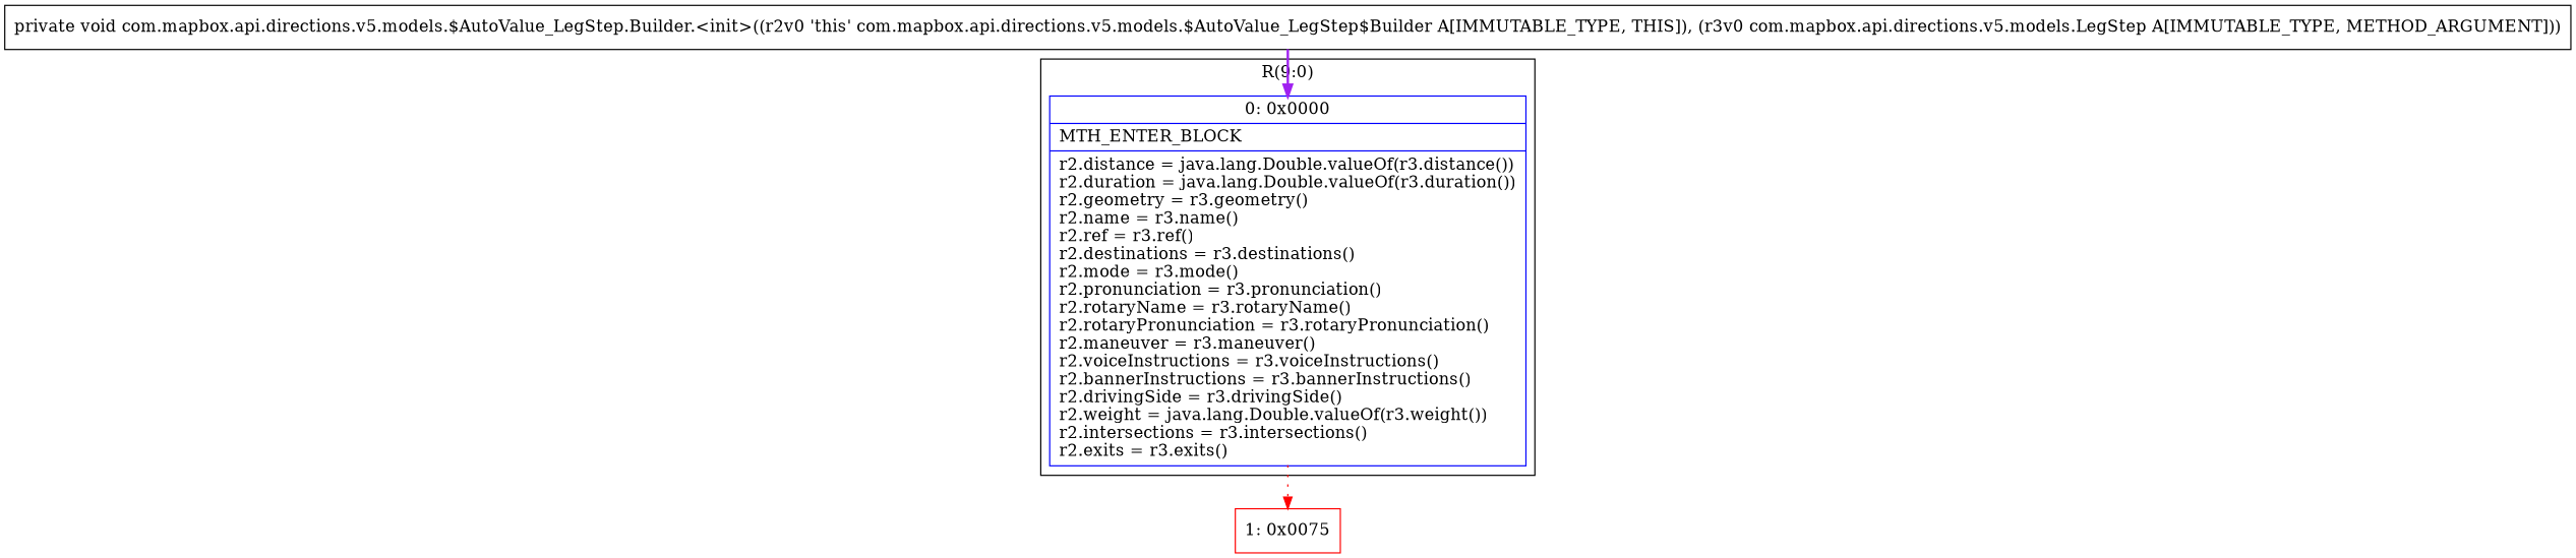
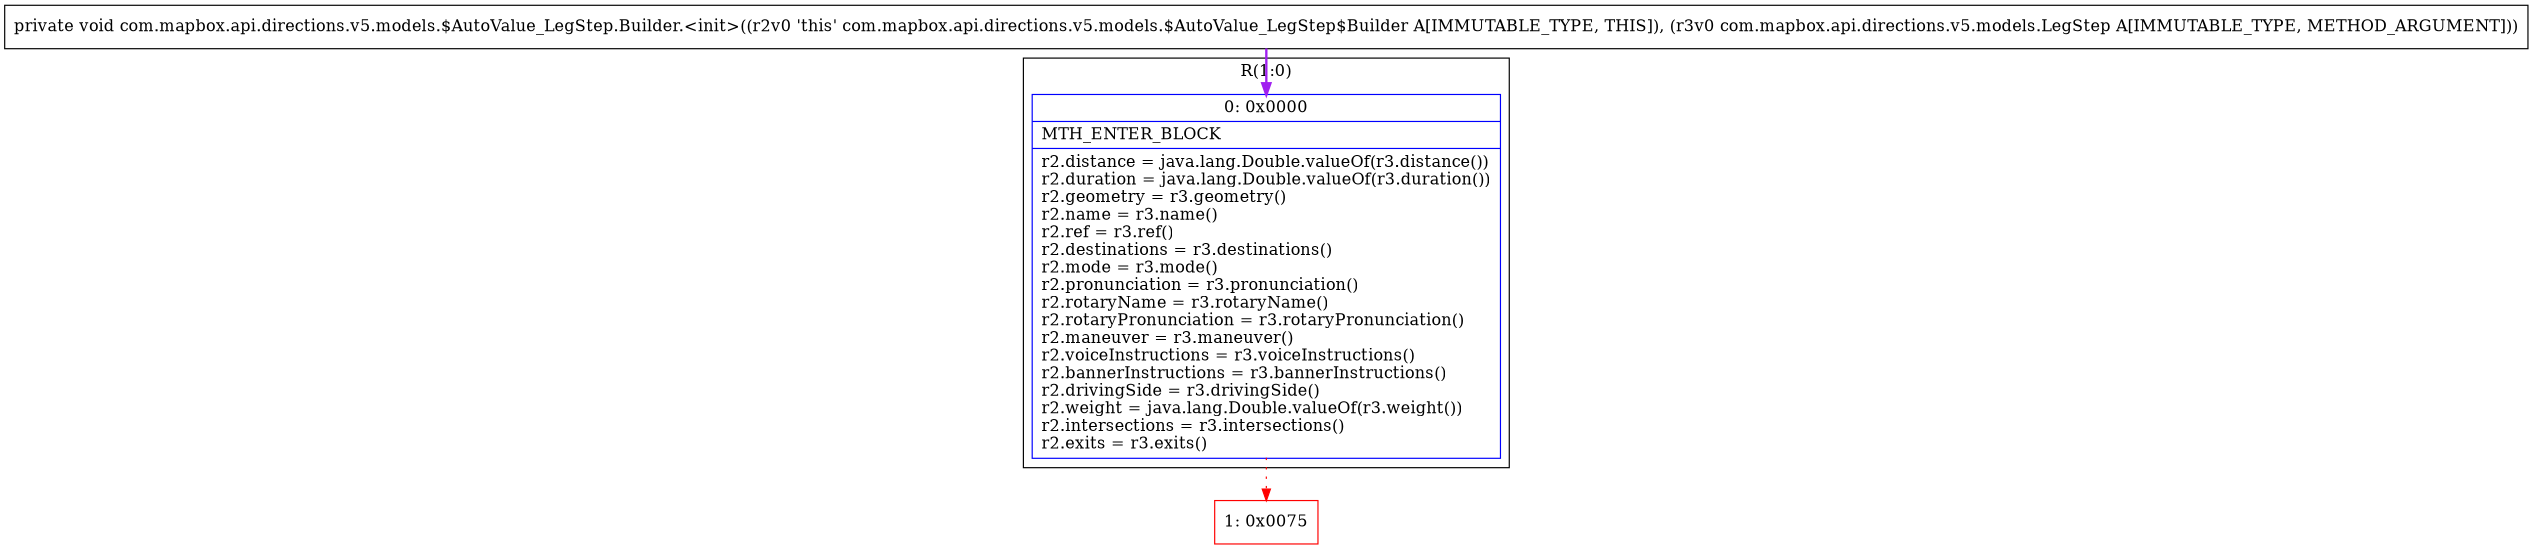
  digraph {
    node [shape=record]
    n1 [color=blue label="{0\:\ 0x0000|MTH_ENTER_BLOCK\l|r2.distance = java.lang.Double.valueOf(r3.distance())\lr2.duration = java.lang.Double.valueOf(r3.duration())\lr2.geometry = r3.geometry()\lr2.name = r3.name()\lr2.ref = r3.ref()\lr2.destinations = r3.destinations()\lr2.mode = r3.mode()\lr2.pronunciation = r3.pronunciation()\lr2.rotaryName = r3.rotaryName()\lr2.rotaryPronunciation = r3.rotaryPronunciation()\lr2.maneuver = r3.maneuver()\lr2.voiceInstructions = r3.voiceInstructions()\lr2.bannerInstructions = r3.bannerInstructions()\lr2.drivingSide = r3.drivingSide()\lr2.weight = java.lang.Double.valueOf(r3.weight())\lr2.intersections = r3.intersections()\lr2.exits = r3.exits()\l}"]
    n2 [color=red label="{1\:\ 0x0075}"]
    n3 [label="{private void com.mapbox.api.directions.v5.models.$AutoValue_LegStep.Builder.\<init\>((r2v0 'this' com.mapbox.api.directions.v5.models.$AutoValue_LegStep$Builder A[IMMUTABLE_TYPE, THIS]), (r3v0 com.mapbox.api.directions.v5.models.LegStep A[IMMUTABLE_TYPE, METHOD_ARGUMENT])) }"]
    subgraph cluster_1 {
-     label="R(9:0)"
+     label="R(1:0)"
      n1
    }
    n1 -> n2 [color=red style=dotted]
    n3 -> n1 [color=purple style=bold]
  }
